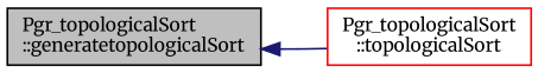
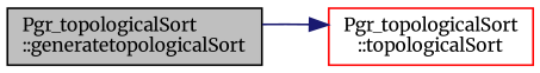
  digraph {
    rankdir=LR
    fontname=Merriweather
    node [fontname=Merriweather fontsize=10 shape=record style=filled]
    n1 [color=black fillcolor=grey75 fontcolor=black height=0.2 label="Pgr_topologicalSort\l::generatetopologicalSort" width=0.4]
    n2 [color=red fillcolor=white height=0.2 label="Pgr_topologicalSort\l::topologicalSort" width=0.4]
-   n1 -> n2 [color=midnightblue dir=back fontname=Merriweather fontsize=10 labelfontname=Helvetica labelfontsize=10 style=solid]
+   n2 -> n1 [color=midnightblue dir=back fontname=Merriweather fontsize=10 labelfontname=Helvetica labelfontsize=10 style=solid]
  }
